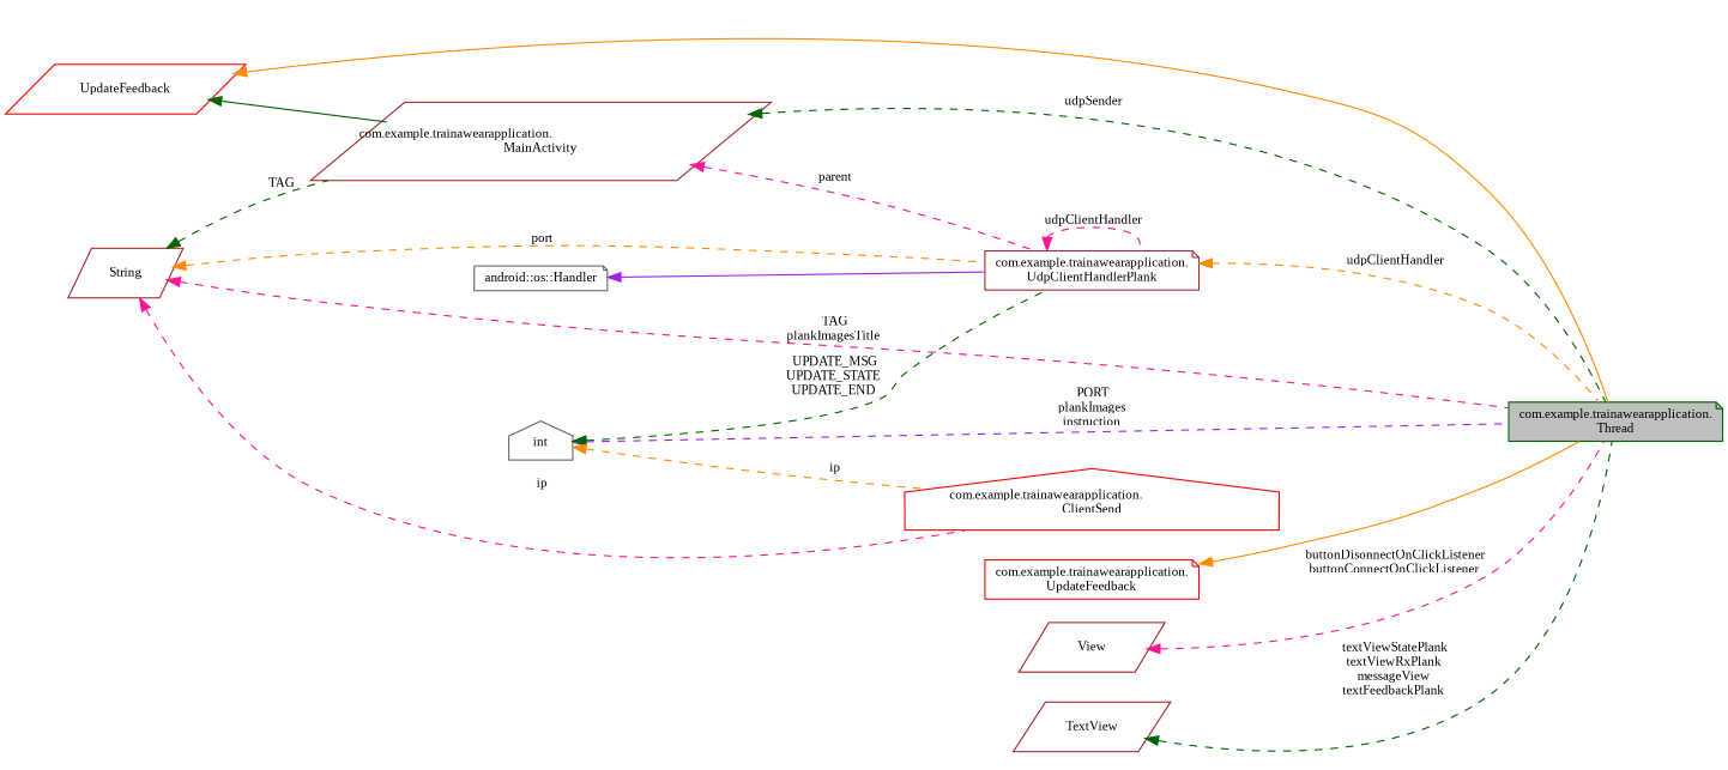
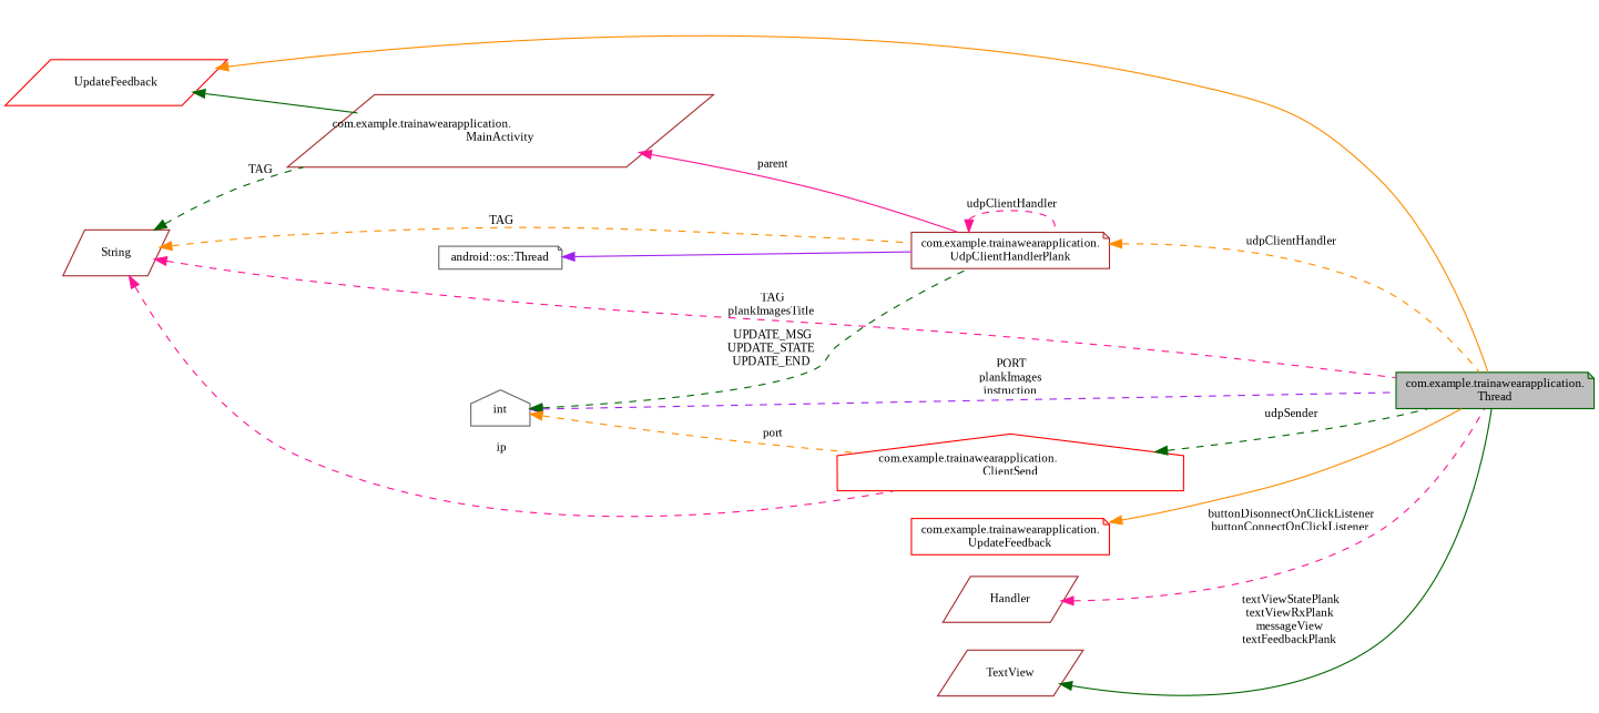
  digraph {
    fontname="Liberation Serif"
    rankdir=LR
    node [color=brown fillcolor=white fontname="Liberation Serif" fontsize=10 shape=parallelogram style=filled]
    edge [color=darkorange dir=back fontname="Liberation Serif" fontsize=10 labelfontname=Helvetica labelfontsize=10 style=dashed]
    n1 [color=darkgreen fillcolor=grey75 fontcolor=black height=0.2 label="com.example.trainawearapplication.\lThread" shape=note width=0.4]
    n2 [color=red height=0.2 label=UpdateFeedback width=0.4]
    n3 [height=0.2 label="com.example.trainawearapplication.\lMainActivity" width=0.4]
    n4 [height=0.2 label="com.example.trainawearapplication.\lUdpClientHandlerPlank" shape=note width=0.4]
    n5 [color=red height=0.2 label="com.example.trainawearapplication.\lUpdateFeedback" shape=note width=0.4]
    n6 [height=0.2 label=String width=0.4]
    n7 [color=red height=0.2 label="com.example.trainawearapplication.\lClientSend" shape=house width=0.4]
    n8 [color=gray40 height=0.2 label=int shape=house width=0.4]
-   n9 [color=gray40 height=0.2 label="android::os::Handler" shape=note width=0.4]
-   n10 [height=0.2 label=View width=0.4]
+   n9 [color=gray40 height=0.2 label="android::os::Thread" shape=note width=0.4]
+   n10 [height=0.2 label=Handler width=0.4]
    n11 [height=0.2 label=TextView width=0.4]
    n2 -> n1 [style=solid]
    n2 -> n3 [color=darkgreen style=solid]
-   n3 -> n4 [color=deeppink label=" parent"]
+   n3 -> n4 [color=deeppink label=" parent" style=solid]
    n4 -> n1 [label=" udpClientHandler"]
    n4 -> n4 [color=deeppink label=" udpClientHandler"]
    n5 -> n1 [style=solid]
    n6 -> n1 [color=deeppink label=" TAG\nplankImagesTitle"]
    n6 -> n3 [color=darkgreen label=" TAG"]
-   n6 -> n4 [label=" port"]
+   n6 -> n4 [label=" TAG"]
    n6 -> n7 [color=deeppink label=" ip"]
-   n3 -> n1 [color=darkgreen label=" udpSender"]
+   n7 -> n1 [color=darkgreen label=" udpSender"]
    n8 -> n1 [color=purple label=" PORT\nplankImages\ninstruction"]
    n8 -> n4 [color=darkgreen label=" UPDATE_MSG\nUPDATE_STATE\nUPDATE_END"]
-   n8 -> n7 [label=" ip"]
+   n8 -> n7 [label=" port"]
    n9 -> n4 [color=purple style=solid]
    n10 -> n1 [color=deeppink label=" buttonDisonnectOnClickListener\nbuttonConnectOnClickListener"]
-   n11 -> n1 [color=darkgreen label=" textViewStatePlank\ntextViewRxPlank\nmessageView\ntextFeedbackPlank"]
+   n11 -> n1 [color=darkgreen label=" textViewStatePlank\ntextViewRxPlank\nmessageView\ntextFeedbackPlank" style=solid]
  }
